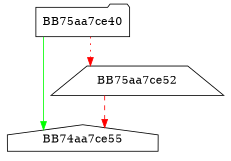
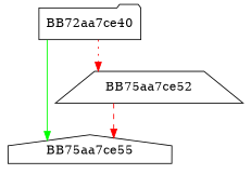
  digraph {
    splines=ortho
    edge [color=red]
-   BB75aa7ce40 [shape=folder]
-   BB75aa7ce55 [shape=house label=BB74aa7ce55]
+   BB75aa7ce40 [shape=folder label=BB72aa7ce40]
+   BB75aa7ce55 [shape=house]
    n3 [label=BB75aa7ce52 shape=trapezium]
    BB75aa7ce40 -> BB75aa7ce55 [color=green style=solid]
    BB75aa7ce40 -> n3 [style=dotted]
    n3 -> BB75aa7ce55 [style=dashed]
  }
